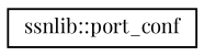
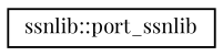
  digraph {
    rankdir=LR
    fontname="Playfair Display"
-   n1 [color=black fillcolor=white fontname="Playfair Display" fontsize=10 height=0.2 label="ssnlib::port_conf" shape=record style=filled width=0.4]
+   n1 [color=black fillcolor=white fontname="Playfair Display" fontsize=10 height=0.2 label="ssnlib::port_ssnlib" shape=record style=filled width=0.4]
  }
